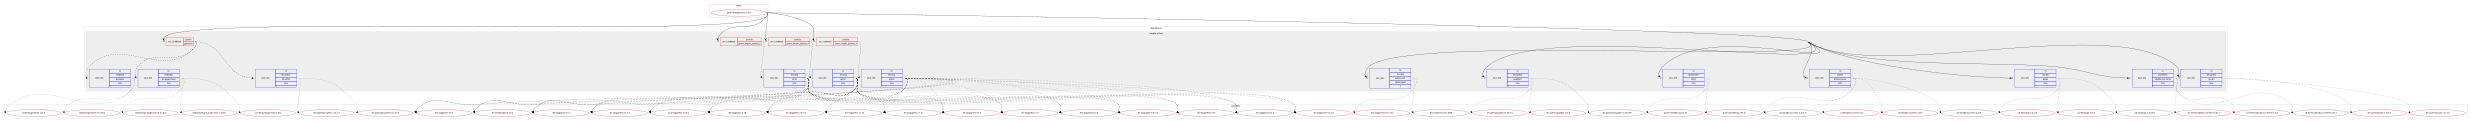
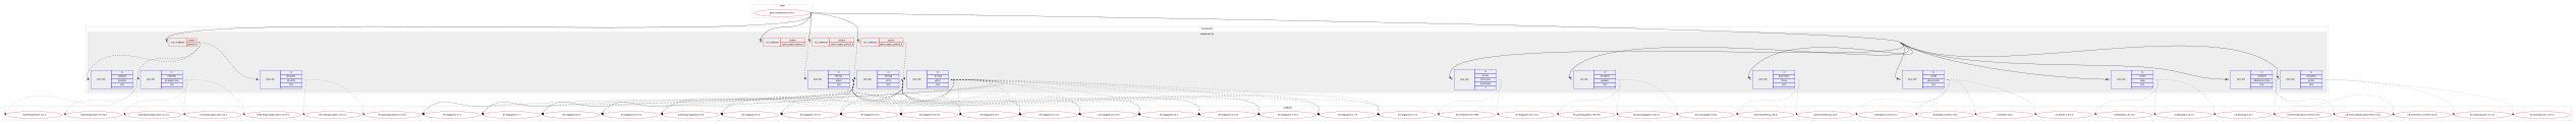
  digraph {
    compound=true
    concentrate=true
    fontname="Liberation Sans"
    fontsize=10
    newrank=true
    rankdir=TB
    ranksep=1.5
    node [color=red fontname="Liberation Sans" fontsize=10]
    edge [arrowhead=vee fontname="Liberation Sans" headport=w style=dotted tailport=e weight=100]
    n1 [label="games-board/pychess-0.99.3" width=4]
    n2 [color=blue label=<<TABLE BORDER="0" CELLBORDER="1" CELLSPACING="0" CELLPADDING="4" WIDTH="220"><TR><TD ROWSPAN="6" CELLPADDING="30">pack_dep</TD></TR><TR><TD WIDTH="110">no</TD></TR><TR><TD>media-libs</TD></TR><TR><TD>gst-plugins-base</TD></TR><TR><TD>none</TD></TR><TR><TD></TD></TR></TABLE>> shape=none]
    n3 [color=blue label=<<TABLE BORDER="0" CELLBORDER="1" CELLSPACING="0" CELLPADDING="4" WIDTH="220"><TR><TD ROWSPAN="6" CELLPADDING="30">pack_dep</TD></TR><TR><TD WIDTH="110">no</TD></TR><TR><TD>dev-python</TD></TR><TR><TD>gst-python</TD></TR><TR><TD>none</TD></TR><TR><TD></TD></TR></TABLE>> shape=none]
    n4 [color=blue label=<<TABLE BORDER="0" CELLBORDER="1" CELLSPACING="0" CELLPADDING="4" WIDTH="220"><TR><TD ROWSPAN="6" CELLPADDING="30">pack_dep</TD></TR><TR><TD WIDTH="110">no</TD></TR><TR><TD>media-libs</TD></TR><TR><TD>gstreamer</TD></TR><TR><TD>none</TD></TR><TR><TD></TD></TR></TABLE>> shape=none]
    n5 [label=<<TABLE BORDER="0" CELLBORDER="1" CELLSPACING="0" CELLPADDING="4"><TR><TD ROWSPAN="3" CELLPADDING="10">use_conditional</TD></TR><TR><TD>positive</TD></TR><TR><TD>gstreamer</TD></TR></TABLE>> shape=none]
    n6 [color=blue label=<<TABLE BORDER="0" CELLBORDER="1" CELLSPACING="0" CELLPADDING="4" WIDTH="220"><TR><TD ROWSPAN="6" CELLPADDING="30">pack_dep</TD></TR><TR><TD WIDTH="110">no</TD></TR><TR><TD>dev-python</TD></TR><TR><TD>pycairo</TD></TR><TR><TD>none</TD></TR><TR><TD></TD></TR></TABLE>> shape=none]
    n7 [color=blue label=<<TABLE BORDER="0" CELLBORDER="1" CELLSPACING="0" CELLPADDING="4" WIDTH="220"><TR><TD ROWSPAN="6" CELLPADDING="30">pack_dep</TD></TR><TR><TD WIDTH="110">no</TD></TR><TR><TD>dev-lang</TD></TR><TR><TD>python</TD></TR><TR><TD>none</TD></TR><TR><TD></TD></TR></TABLE>> shape=none]
    n8 [label=<<TABLE BORDER="0" CELLBORDER="1" CELLSPACING="0" CELLPADDING="4"><TR><TD ROWSPAN="3" CELLPADDING="10">use_conditional</TD></TR><TR><TD>positive</TD></TR><TR><TD>python_targets_python3_4</TD></TR></TABLE>> shape=none]
    n9 [color=blue label=<<TABLE BORDER="0" CELLBORDER="1" CELLSPACING="0" CELLPADDING="4" WIDTH="220"><TR><TD ROWSPAN="6" CELLPADDING="30">pack_dep</TD></TR><TR><TD WIDTH="110">no</TD></TR><TR><TD>dev-lang</TD></TR><TR><TD>python</TD></TR><TR><TD>none</TD></TR><TR><TD></TD></TR></TABLE>> shape=none]
    n10 [label=<<TABLE BORDER="0" CELLBORDER="1" CELLSPACING="0" CELLPADDING="4"><TR><TD ROWSPAN="3" CELLPADDING="10">use_conditional</TD></TR><TR><TD>positive</TD></TR><TR><TD>python_targets_python3_5</TD></TR></TABLE>> shape=none]
    n11 [color=blue label=<<TABLE BORDER="0" CELLBORDER="1" CELLSPACING="0" CELLPADDING="4" WIDTH="220"><TR><TD ROWSPAN="6" CELLPADDING="30">pack_dep</TD></TR><TR><TD WIDTH="110">no</TD></TR><TR><TD>dev-lang</TD></TR><TR><TD>python</TD></TR><TR><TD>none</TD></TR><TR><TD></TD></TR></TABLE>> shape=none]
    n12 [label=<<TABLE BORDER="0" CELLBORDER="1" CELLSPACING="0" CELLPADDING="4"><TR><TD ROWSPAN="3" CELLPADDING="10">use_conditional</TD></TR><TR><TD>positive</TD></TR><TR><TD>python_targets_python3_6</TD></TR></TABLE>> shape=none]
    n13 [color=blue label=<<TABLE BORDER="0" CELLBORDER="1" CELLSPACING="0" CELLPADDING="4" WIDTH="220"><TR><TD ROWSPAN="6" CELLPADDING="30">pack_dep</TD></TR><TR><TD WIDTH="110">no</TD></TR><TR><TD>dev-lang</TD></TR><TR><TD>python-exec</TD></TR><TR><TD>greaterequal</TD></TR><TR><TD>2</TD></TR></TABLE>> shape=none]
    n14 [color=blue label=<<TABLE BORDER="0" CELLBORDER="1" CELLSPACING="0" CELLPADDING="4" WIDTH="220"><TR><TD ROWSPAN="6" CELLPADDING="30">pack_dep</TD></TR><TR><TD WIDTH="110">no</TD></TR><TR><TD>dev-python</TD></TR><TR><TD>pygobject</TD></TR><TR><TD>none</TD></TR><TR><TD></TD></TR></TABLE>> shape=none]
    n15 [color=blue label=<<TABLE BORDER="0" CELLBORDER="1" CELLSPACING="0" CELLPADDING="4" WIDTH="220"><TR><TD ROWSPAN="6" CELLPADDING="30">pack_dep</TD></TR><TR><TD WIDTH="110">no</TD></TR><TR><TD>gnome-base</TD></TR><TR><TD>librsvg</TD></TR><TR><TD>none</TD></TR><TR><TD></TD></TR></TABLE>> shape=none]
    n16 [color=blue label=<<TABLE BORDER="0" CELLBORDER="1" CELLSPACING="0" CELLPADDING="4" WIDTH="220"><TR><TD ROWSPAN="6" CELLPADDING="30">pack_dep</TD></TR><TR><TD WIDTH="110">no</TD></TR><TR><TD>x11-libs</TD></TR><TR><TD>gtksourceview</TD></TR><TR><TD>none</TD></TR><TR><TD></TD></TR></TABLE>> shape=none]
    n17 [color=blue label=<<TABLE BORDER="0" CELLBORDER="1" CELLSPACING="0" CELLPADDING="4" WIDTH="220"><TR><TD ROWSPAN="6" CELLPADDING="30">pack_dep</TD></TR><TR><TD WIDTH="110">no</TD></TR><TR><TD>x11-libs</TD></TR><TR><TD>pango</TD></TR><TR><TD>none</TD></TR><TR><TD></TD></TR></TABLE>> shape=none]
    n18 [color=blue label=<<TABLE BORDER="0" CELLBORDER="1" CELLSPACING="0" CELLPADDING="4" WIDTH="220"><TR><TD ROWSPAN="6" CELLPADDING="30">pack_dep</TD></TR><TR><TD WIDTH="110">no</TD></TR><TR><TD>x11-themes</TD></TR><TR><TD>adwaita-icon-theme</TD></TR><TR><TD>none</TD></TR><TR><TD></TD></TR></TABLE>> shape=none]
    n19 [label="media-libs/gstreamer-0.10.36-r2" width=4]
    n20 [label="media-libs/gstreamer-1.14.4" width=4]
    n21 [label="dev-python/gst-python-0.10.22-r1" width=4]
    n22 [label="dev-python/gst-python-1.14.1-r1" width=4]
    n23 [label="media-libs/gst-plugins-base-0.10.36-r2" width=4]
    n24 [label="icon-libs/gst-plugins-base-1.14.4" width=4]
-   n25 [label="media-libs/plugins-plugins-base-1.14.4-r1" width=4]
+   n25 [label="media-libs/gst-plugins-base-1.14.4-r1" width=4]
    n26 [label="dev-lang/python-2.7.15" width=4]
    n27 [label="dev-lang/python-2.7.16" width=4]
+   n28 [label="dev-lang/python-3.4.5-r1" width=4]
    n29 [label="dev-lang/python-2.4.6-r1" width=4]
    n30 [label="dev-lang/python-3.4.8" width=4]
    n31 [label="pack-lang/python-3.4.8-r1" width=4]
    n32 [label="dev-lang/python-3.5.4-r1" width=4]
    n33 [label="dev-lang/python-3.5.5" width=4]
-   n34 [label="dev-theme/python-3.5.5-r1" width=4]
+   n34 [label="dev-lang/python-3.5.5-r1" width=4]
    n35 [label="dev-lang/python-3.5.6" width=4]
    n36 [label="dev-lang/python-3.6.3-r1" width=4]
    n37 [label="dev-lang/python-3.6.4" width=4]
-   n38 [label="dev-lang/python-3.6.5" width=4]
+   n38 [label="greaterequal-lang/python-3.6.5" width=4]
    n39 [label="dev-lang/python-3.6.5-r1" width=4]
    n40 [label="dev-lang/python-3.6.6" width=4]
    n41 [label="dev-lang/python-3.7.7" width=4]
    n42 [label="dev-lang/python-3.7.2" width=4]
    n43 [label="dev-lang/python-exec-4.4.6" width=4]
    n44 [label="dev-use/python-exec-9999" width=4]
    n45 [label="dev-python/pycairo-1.16.3-r1" width=4]
    n46 [label="dev-python/pycairo-1.17.0-r1" width=4]
-   n47 [label="dev-gstreamer/pygobject-2.28.6-r55" width=4]
-   n48 [label="dev-python/pygobject-3.28.3" width=4]
+   n47 [label="dev-python/pygobject-2.28.6-r55" width=4]
+   n48 [label="dev-use/pygobject-3.28.3" width=4]
    n49 [label="dev-python/pygobject-3.28.3-r1" width=4]
    n50 [label="gnome-base/librsvg-2.40.18" width=4]
    n51 [label="gnome-base/librsvg-2.40.20" width=4]
-   n52 [label="x11-libs/gtksourceview-2.10.5-r3" width=4]
-   n53 [label="x11-libs/gtksourceview-3.24.8" width=4]
+   n52 [label="x11-libs/dev-2.10.5-r3" width=4]
+   n53 [label="x11-libs/dev-3.24.8" width=4]
    n54 [label="x31-libs/gtksourceview-3.24.9" width=4]
    n55 [label="x11-libs/gtksourceview-4.0.3" width=4]
    n56 [label="x31-libs/pango-1.40.14-r1" width=4]
    n57 [label="x11-libs/pango-4.42.4" width=4]
    n58 [label="x11-libs/pango-1.42.4-r1" width=4]
    n59 [label="x11-themes/adwaita-icon-theme-3.24.0" width=4]
-   n60 [label="x11-themes/adwaita-icon-theme-3.26.1" width=4]
-   n61 [label="x11-themes/adwaita-icon-theme-3.30.1" width=4]
+   n60 [label="x11-themes/exec-icon-theme-3.26.1" width=4]
+   n61 [label="x11-themes/adwaita-games-theme-3.30.1" width=4]
    subgraph cluster_1 {
      color=gray
      label=<<i>ebuild</i>>
      rank=same
      n1
    }
    subgraph cluster_2 {
      color=gray
      label=<<i>dependencies</i>>
      subgraph cluster_3 {
        color=gray
        fillcolor="#eeeeee"
        label=<<i>compile</i>>
        style=filled
      }
      subgraph cluster_4 {
        color=gray
        fillcolor="#eeeeee"
        label=<<i>compile and run</i>>
        style=filled
        subgraph sub_5 {
          color=gray
          fillcolor="#eeeeee"
          label=<<i>compile and run</i>>
          style=filled
          n5
          subgraph sub_6 {
            color=gray
            fillcolor="#eeeeee"
            label=<<i>compile and run</i>>
            style=filled
            n2
          }
          subgraph sub_7 {
            color=gray
            fillcolor="#eeeeee"
            label=<<i>compile and run</i>>
            style=filled
            n3
          }
          subgraph sub_8 {
            color=gray
            fillcolor="#eeeeee"
            label=<<i>compile and run</i>>
            style=filled
            n4
          }
        }
        subgraph sub_9 {
          color=gray
          fillcolor="#eeeeee"
          label=<<i>compile and run</i>>
          style=filled
          n6
        }
        subgraph sub_10 {
          color=gray
          fillcolor="#eeeeee"
          label=<<i>compile and run</i>>
          style=filled
          n8
          subgraph sub_11 {
            color=gray
            fillcolor="#eeeeee"
            label=<<i>compile and run</i>>
            style=filled
            n7
          }
        }
        subgraph sub_12 {
          color=gray
          fillcolor="#eeeeee"
          label=<<i>compile and run</i>>
          style=filled
          n10
          subgraph sub_13 {
            color=gray
            fillcolor="#eeeeee"
            label=<<i>compile and run</i>>
            style=filled
            n9
          }
        }
        subgraph sub_14 {
          color=gray
          fillcolor="#eeeeee"
          label=<<i>compile and run</i>>
          style=filled
          n12
          subgraph sub_15 {
            color=gray
            fillcolor="#eeeeee"
            label=<<i>compile and run</i>>
            style=filled
            n11
          }
        }
        subgraph sub_16 {
          color=gray
          fillcolor="#eeeeee"
          label=<<i>compile and run</i>>
          style=filled
          n13
        }
        subgraph sub_17 {
          color=gray
          fillcolor="#eeeeee"
          label=<<i>compile and run</i>>
          style=filled
          n14
        }
        subgraph sub_18 {
          color=gray
          fillcolor="#eeeeee"
          label=<<i>compile and run</i>>
          style=filled
          n15
        }
        subgraph sub_19 {
          color=gray
          fillcolor="#eeeeee"
          label=<<i>compile and run</i>>
          style=filled
          n16
        }
        subgraph sub_20 {
          color=gray
          fillcolor="#eeeeee"
          label=<<i>compile and run</i>>
          style=filled
          n17
        }
        subgraph sub_21 {
          color=gray
          fillcolor="#eeeeee"
          label=<<i>compile and run</i>>
          style=filled
          n18
        }
      }
      subgraph cluster_22 {
        color=gray
        fillcolor="#eeeeee"
        label=<<i>run</i>>
        style=filled
      }
    }
    subgraph cluster_23 {
      color=gray
      label=<<i>candidates</i>>
      rank=same
      subgraph sub_24 {
        color=black
        label=<<i>candidates</i>>
        nodesep=1
        rank=same
        n19
        n20
      }
      subgraph sub_25 {
        color=black
        label=<<i>candidates</i>>
        nodesep=1
        rank=same
        n21
        n22
      }
      subgraph sub_26 {
        color=black
        label=<<i>candidates</i>>
        nodesep=1
        rank=same
        n23
        n24
        n25
      }
      subgraph sub_27 {
        color=black
        label=<<i>candidates</i>>
        nodesep=1
        rank=same
        n26
        n27
+       n28
        n29
        n30
        n31
        n32
        n33
        n34
        n35
        n36
        n37
        n38
        n39
        n40
        n41
        n42
      }
      subgraph sub_28 {
        color=black
        label=<<i>candidates</i>>
        nodesep=1
        rank=same
        n26
        n27
+       n28
        n29
        n30
        n31
        n32
        n33
        n34
        n35
        n36
        n37
        n38
        n39
        n40
        n41
        n42
      }
      subgraph sub_29 {
        color=black
        label=<<i>candidates</i>>
        nodesep=1
        rank=same
        n26
        n27
+       n28
        n29
        n30
        n31
        n32
        n33
        n34
        n35
        n36
        n37
        n38
        n39
        n40
        n41
        n42
      }
      subgraph sub_30 {
        color=black
        label=<<i>candidates</i>>
        nodesep=1
        rank=same
        n43
        n44
      }
      subgraph sub_31 {
        color=black
        label=<<i>candidates</i>>
        nodesep=1
        rank=same
        n45
        n46
      }
      subgraph sub_32 {
        color=black
        label=<<i>candidates</i>>
        nodesep=1
        rank=same
        n47
        n48
        n49
      }
      subgraph sub_33 {
        color=black
        label=<<i>candidates</i>>
        nodesep=1
        rank=same
        n50
        n51
      }
      subgraph sub_34 {
        color=black
        label=<<i>candidates</i>>
        nodesep=1
        rank=same
        n52
        n53
        n54
        n55
      }
      subgraph sub_35 {
        color=black
        label=<<i>candidates</i>>
        nodesep=1
        rank=same
        n56
        n57
        n58
      }
      subgraph sub_36 {
        color=black
        label=<<i>candidates</i>>
        nodesep=1
        rank=same
        n59
        n60
        n61
      }
    }
    n1 -> n5 [arrowhead=odotvee style=solid weight=20]
    n1 -> n6 [arrowhead=odotvee style=solid weight=20]
    n1 -> n8 [arrowhead=odotvee style=solid weight=20]
    n1 -> n10 [arrowhead=odotvee style=solid weight=20]
    n1 -> n12 [arrowhead=odotvee style=solid weight=20]
    n1 -> n13 [arrowhead=odotvee style=solid weight=20]
    n1 -> n14 [arrowhead=odotvee style=solid weight=20]
    n1 -> n15 [arrowhead=odotvee style=solid weight=20]
    n1 -> n16 [arrowhead=odotvee style=solid weight=20]
    n1 -> n17 [arrowhead=odotvee style=solid weight=20]
    n1 -> n18 [arrowhead=odotvee style=solid weight=20]
    n2 -> n23
    n2 -> n24
    n2 -> n25
    n3 -> n21
    n3 -> n22
    n4 -> n19
    n4 -> n20
    n5 -> n2 [style=dashed weight=20]
    n5 -> n3 [style=dashed weight=20]
    n5 -> n4 [style=dashed weight=20]
    n6 -> n45
    n6 -> n46
    n7 -> n26
    n7 -> n27
+   n7 -> n28
    n7 -> n29
    n7 -> n30
    n7 -> n31
    n7 -> n32
    n7 -> n33
    n7 -> n34
    n7 -> n35
    n7 -> n36
    n7 -> n37
    n7 -> n38
    n7 -> n39
    n7 -> n40
    n7 -> n41
    n7 -> n42
    n8 -> n7 [style=dashed weight=20]
    n9 -> n26
    n9 -> n27
+   n9 -> n28
    n9 -> n29
    n9 -> n30
    n9 -> n31
    n9 -> n32
    n9 -> n33
    n9 -> n34
    n9 -> n35
    n9 -> n36
    n9 -> n37
    n9 -> n38
    n9 -> n39
    n9 -> n40
    n9 -> n41
    n9 -> n42
    n10 -> n9 [style=dashed weight=20]
    n11 -> n26
    n11 -> n27
+   n11 -> n28
    n11 -> n29
    n11 -> n30
    n11 -> n31
    n11 -> n32
    n11 -> n33
    n11 -> n34
    n11 -> n35
    n11 -> n36
    n11 -> n37
    n11 -> n38
    n11 -> n39
    n11 -> n40
    n11 -> n41
    n11 -> n42
    n12 -> n11 [style=dashed weight=20]
    n13 -> n43
    n13 -> n44
    n14 -> n47
    n14 -> n48
    n14 -> n49
    n15 -> n50
    n15 -> n51
    n16 -> n52
    n16 -> n53
    n16 -> n54
    n16 -> n55
    n17 -> n56
    n17 -> n57
    n17 -> n58
    n18 -> n59
    n18 -> n60
    n18 -> n61
  }
